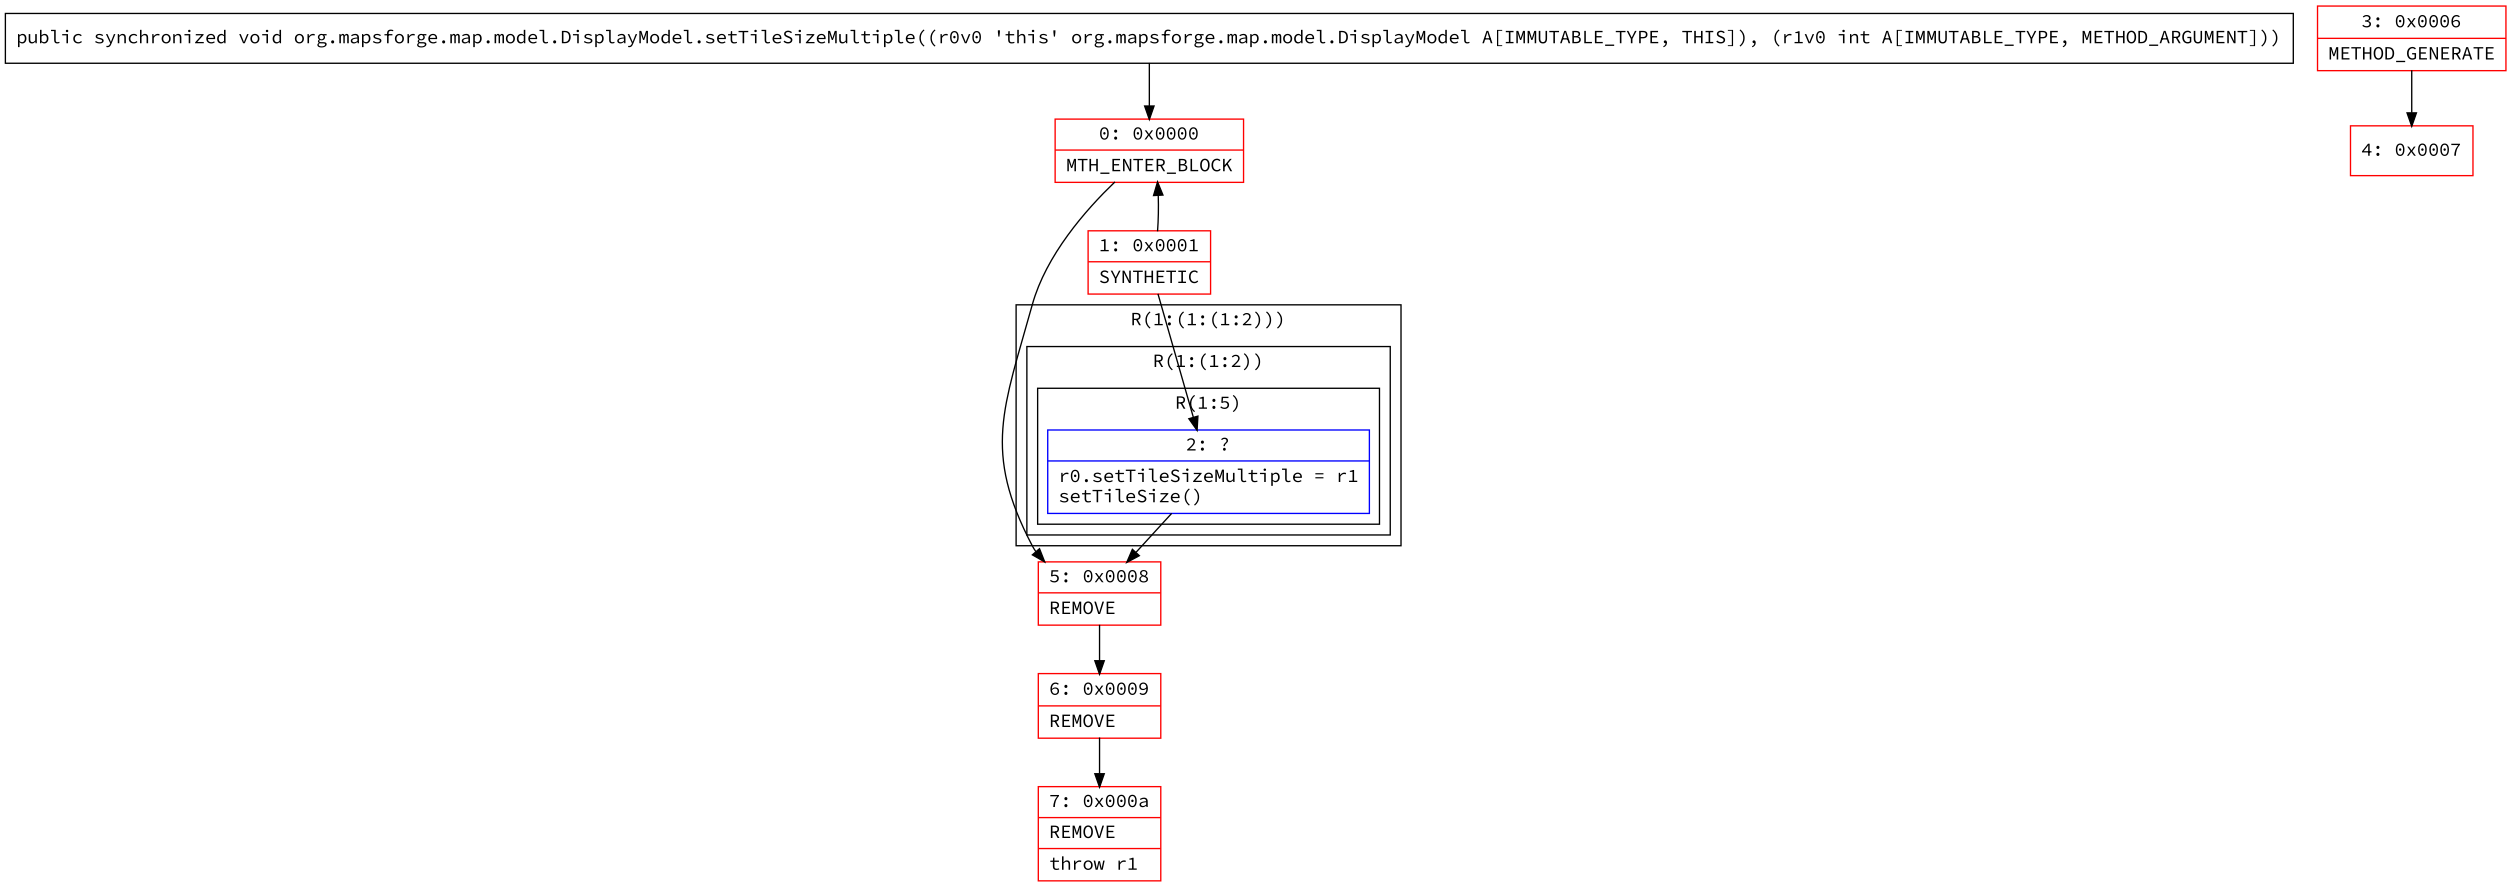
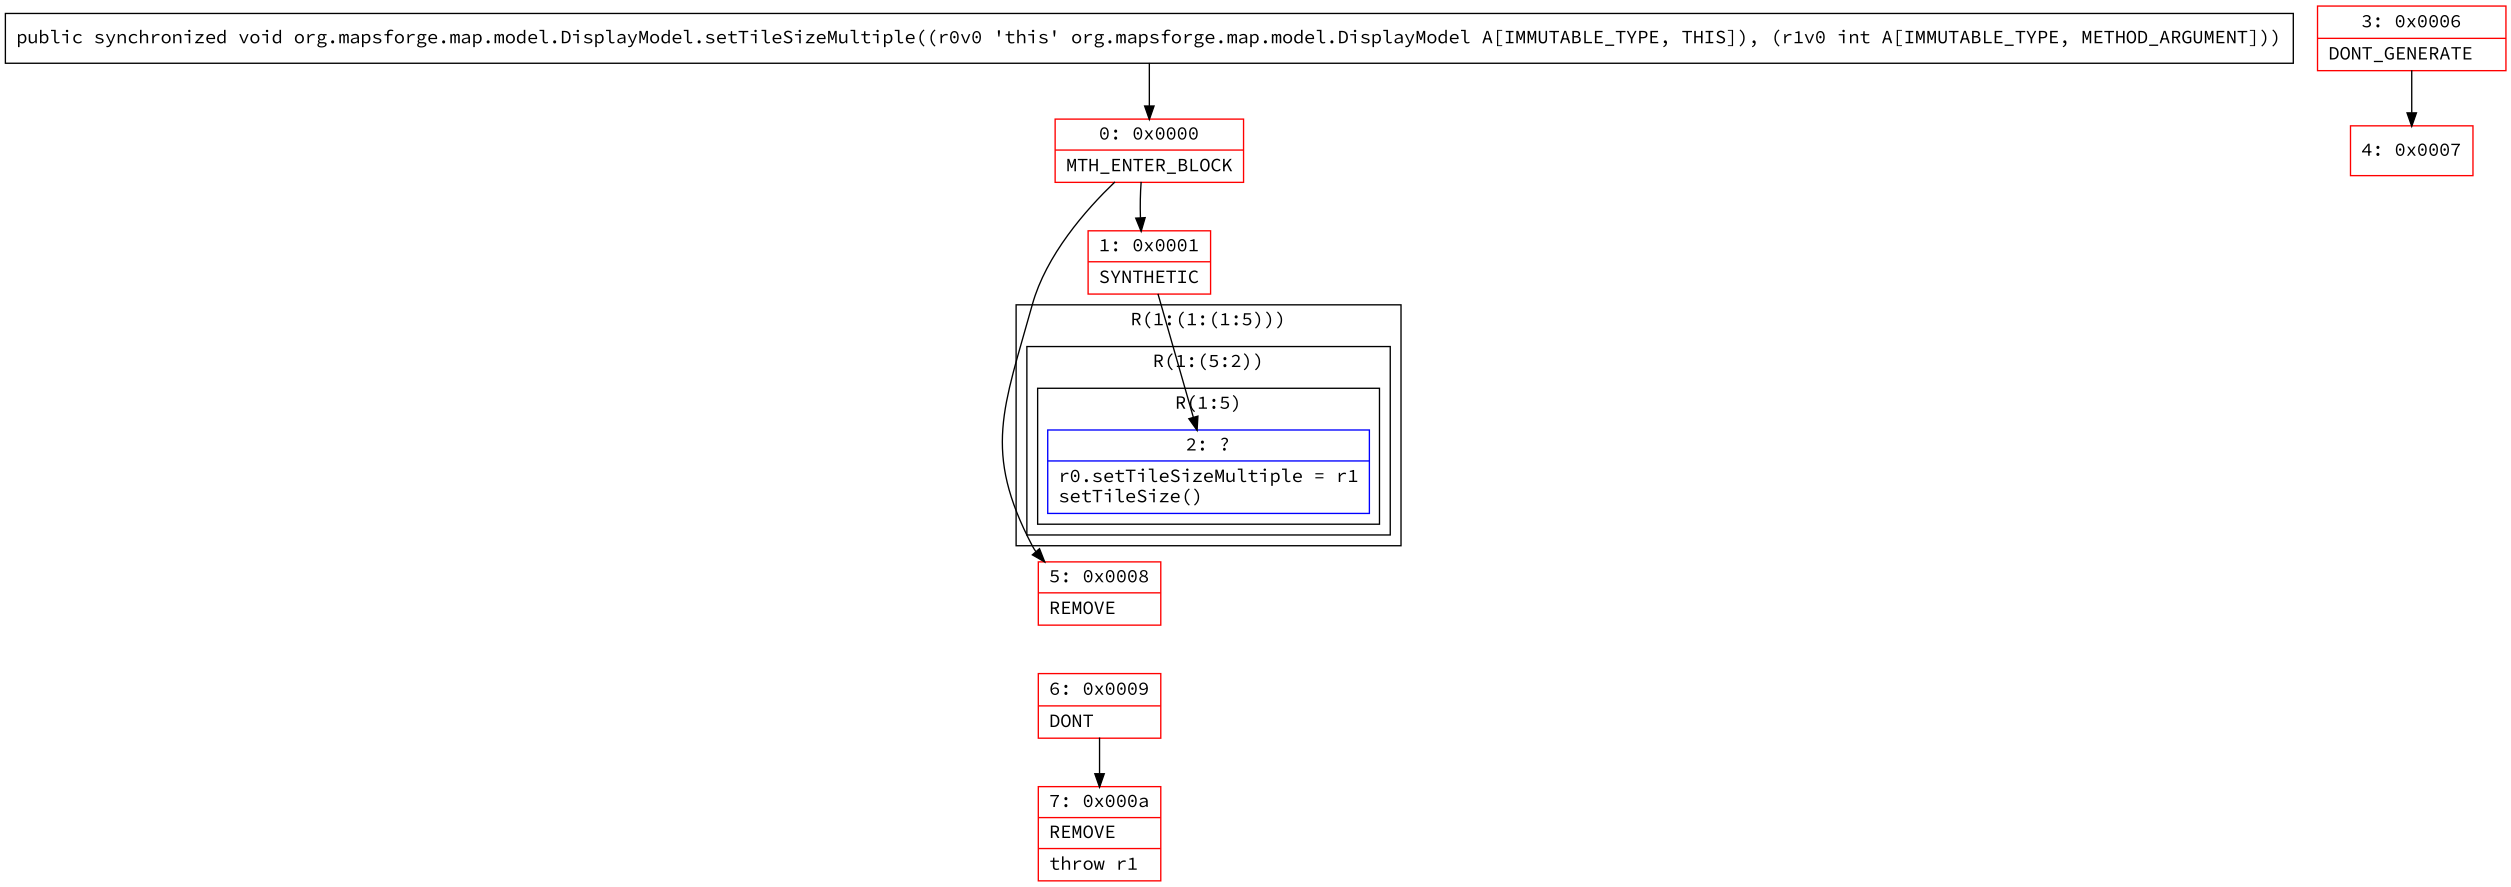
  digraph {
    fontname="Source Code Pro"
    node [color=red fontname="Source Code Pro" shape=record]
    edge [fontname="Source Code Pro"]
    n1 [color=blue label="{2\:\ ?|r0.setTileSizeMultiple = r1\lsetTileSize()\l}"]
    n2 [label="{5\:\ 0x0008|REMOVE\l}"]
-   n3 [label="{3\:\ 0x0006|METHOD_GENERATE\l}"]
+   n3 [label="{3\:\ 0x0006|DONT_GENERATE\l}"]
    n4 [label="{4\:\ 0x0007}"]
-   n5 [label="{6\:\ 0x0009|REMOVE\l}"]
+   n5 [label="{6\:\ 0x0009|DONT\l}"]
    n6 [label="{0\:\ 0x0000|MTH_ENTER_BLOCK\l}"]
    n7 [label="{1\:\ 0x0001|SYNTHETIC\l}"]
    n8 [label="{7\:\ 0x000a|REMOVE\l|throw r1\l}"]
    n9 [label="{public synchronized void org.mapsforge.map.model.DisplayModel.setTileSizeMultiple((r0v0 'this' org.mapsforge.map.model.DisplayModel A[IMMUTABLE_TYPE, THIS]), (r1v0 int A[IMMUTABLE_TYPE, METHOD_ARGUMENT])) }" color=""]
    subgraph cluster_1 {
-     label="R(1:(1:(1:2)))"
+     label="R(1:(1:(1:5)))"
      subgraph cluster_2 {
-       label="R(1:(1:2))"
+       label="R(1:(5:2))"
        subgraph cluster_3 {
          label="R(1:5)"
          n1
        }
      }
    }
-   n1 -> n2
-   n2 -> n5
    n3 -> n4
    n5 -> n8
    n6 -> n2
-   n7 -> n6
+   n6 -> n7
    n7 -> n1
    n9 -> n6
  }
